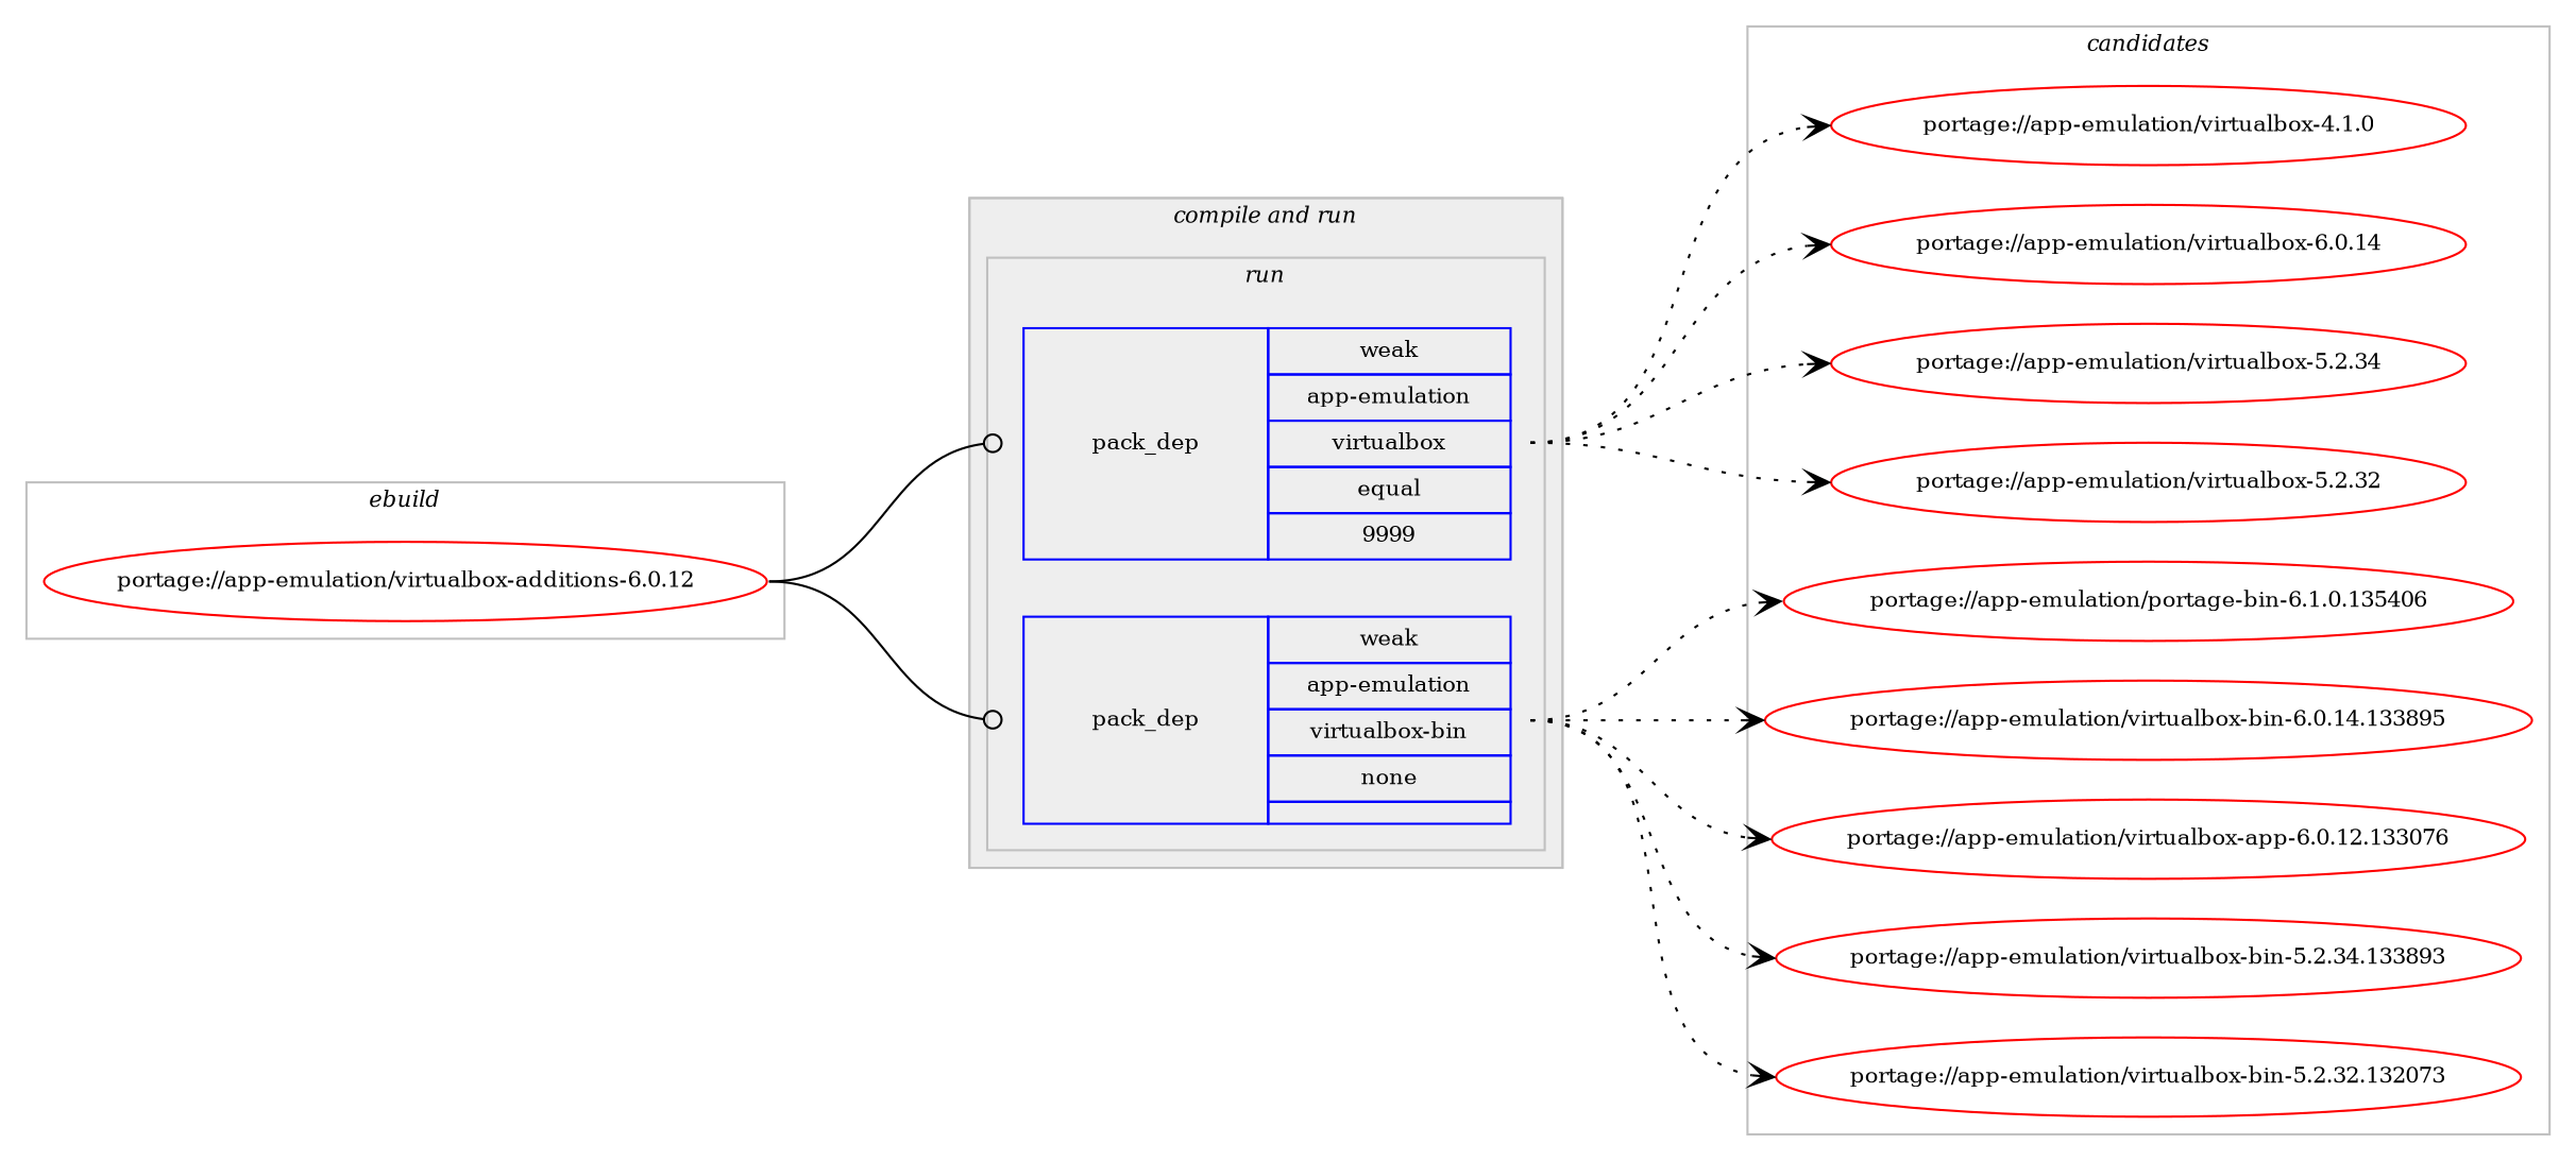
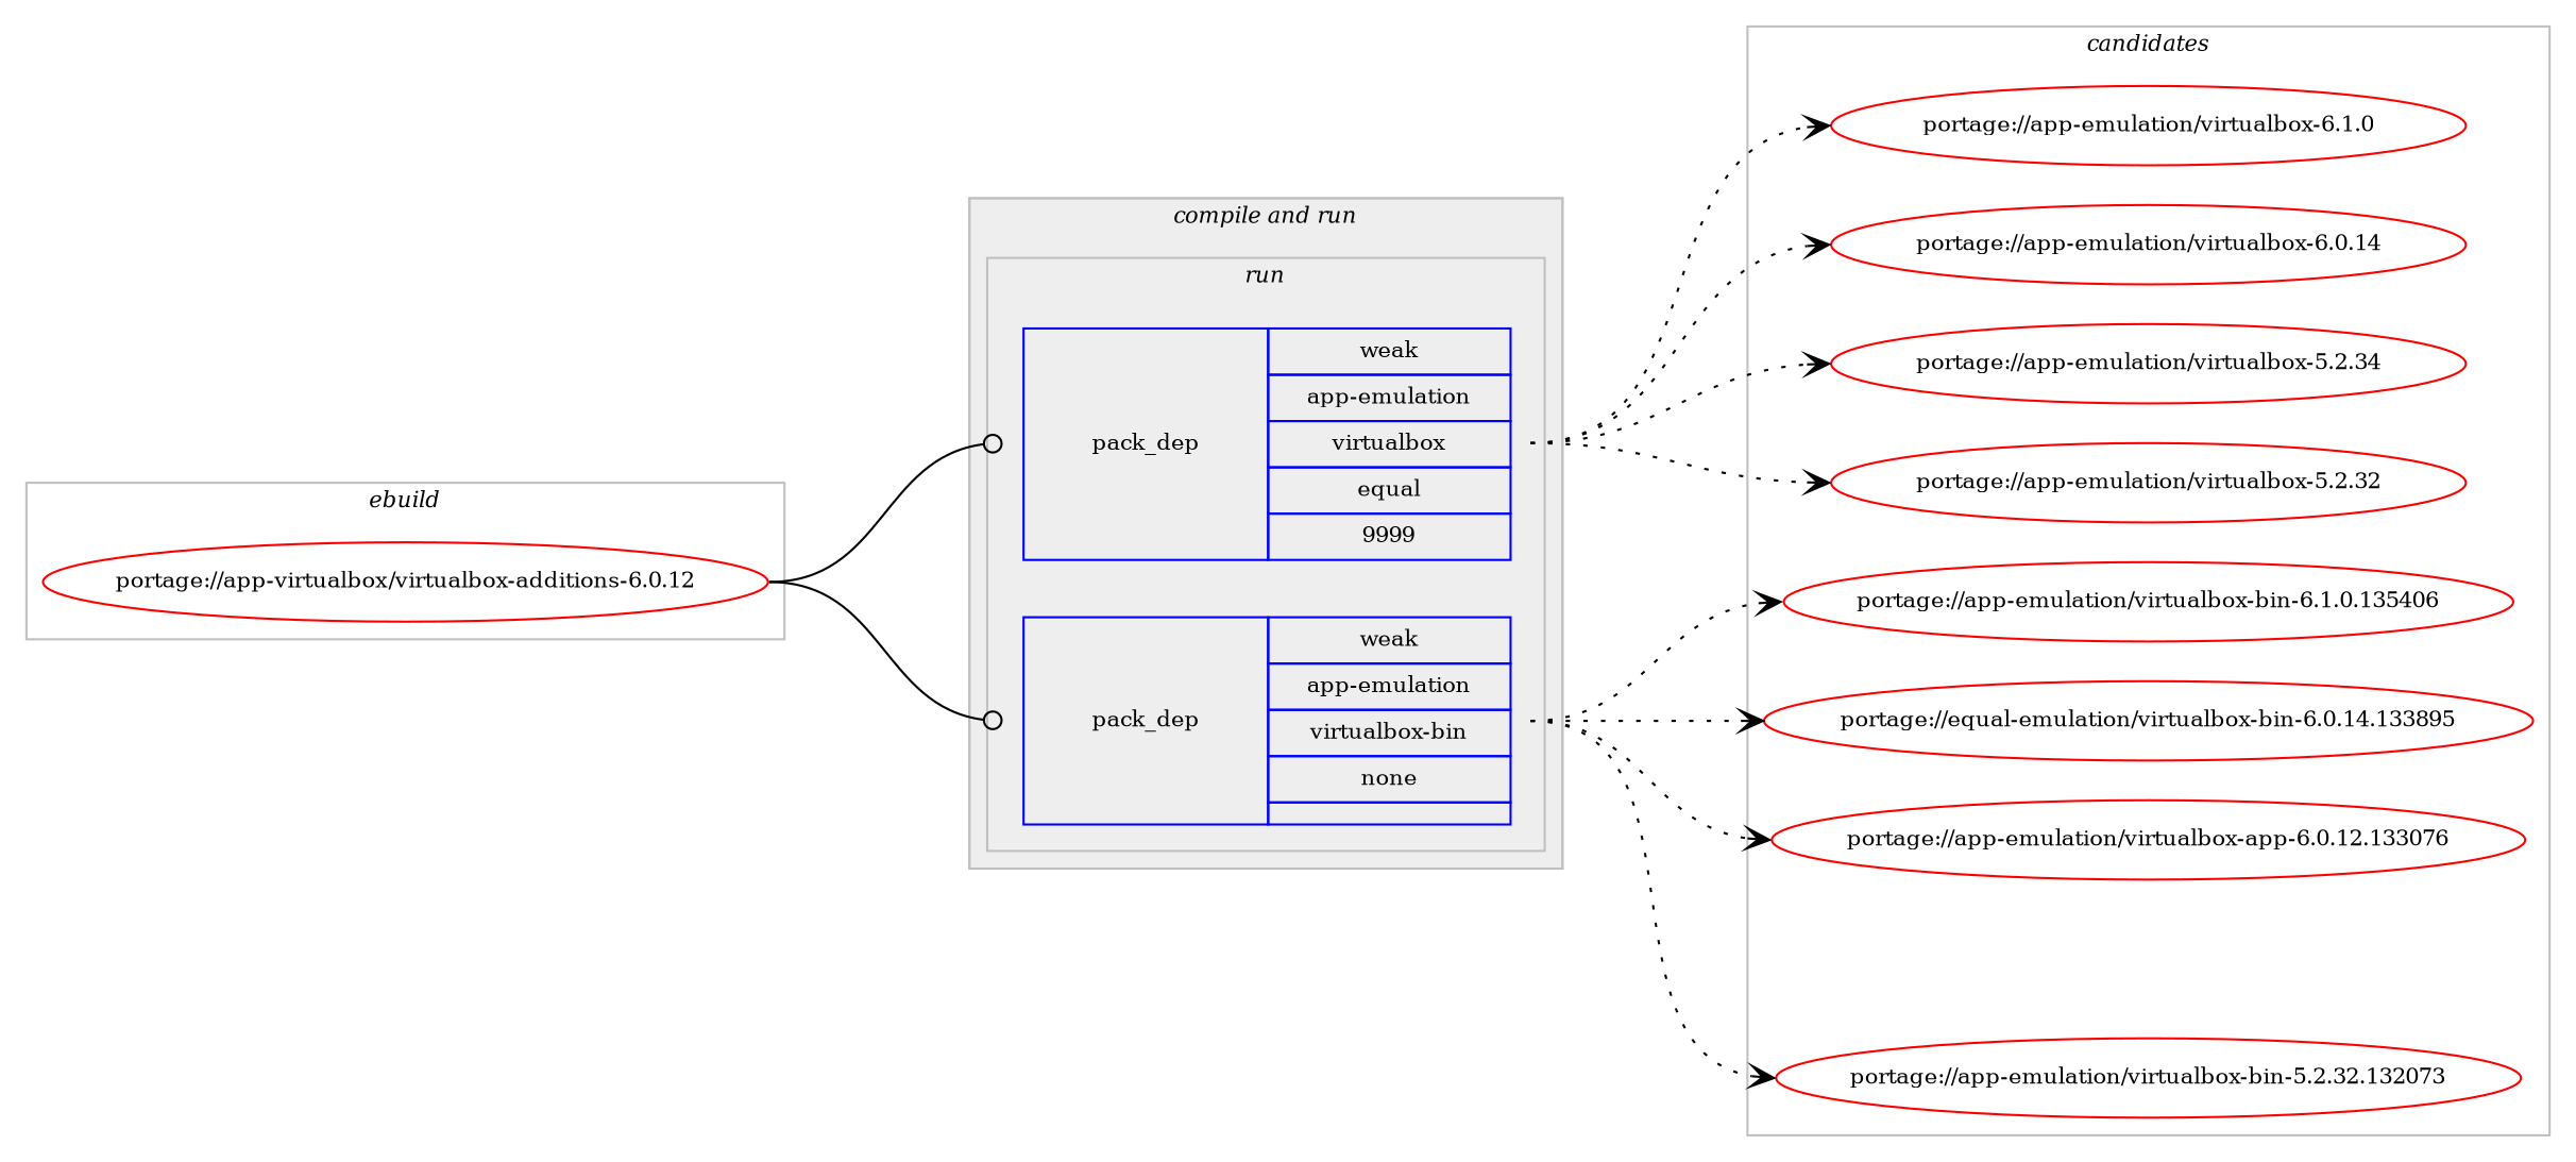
  digraph {
    compound=true
    concentrate=true
    fontname="DejaVu Serif"
    fontsize=10
    newrank=true
    rankdir=LR
    ranksep=1.5
    node [color=red fontname="DejaVu Serif" fontsize=10]
    edge [arrowhead=vee fontname="DejaVu Serif" headport=w style=dotted tailport=e weight=100]
-   n1 [label="portage://app-emulation/virtualbox-additions-6.0.12" width=4]
+   n1 [label="portage://app-virtualbox/virtualbox-additions-6.0.12" width=4]
    n2 [color=blue label=<<TABLE BORDER="0" CELLBORDER="1" CELLSPACING="0" CELLPADDING="4" WIDTH="220"><TR><TD ROWSPAN="6" CELLPADDING="30">pack_dep</TD></TR><TR><TD WIDTH="110">weak</TD></TR><TR><TD>app-emulation</TD></TR><TR><TD>virtualbox</TD></TR><TR><TD>equal</TD></TR><TR><TD>9999</TD></TR></TABLE>> shape=none]
    n3 [color=blue label=<<TABLE BORDER="0" CELLBORDER="1" CELLSPACING="0" CELLPADDING="4" WIDTH="220"><TR><TD ROWSPAN="6" CELLPADDING="30">pack_dep</TD></TR><TR><TD WIDTH="110">weak</TD></TR><TR><TD>app-emulation</TD></TR><TR><TD>virtualbox-bin</TD></TR><TR><TD>none</TD></TR><TR><TD></TD></TR></TABLE>> shape=none]
-   n4 [label="portage://app-emulation/virtualbox-4.1.0" width=4]
+   n4 [label="portage://app-emulation/virtualbox-6.1.0" width=4]
    n5 [label="portage://app-emulation/virtualbox-6.0.14" width=4]
    n6 [label="portage://app-emulation/virtualbox-5.2.34" width=4]
    n7 [label="portage://app-emulation/virtualbox-5.2.32" width=4]
-   n8 [label="portage://app-emulation/portage-bin-6.1.0.135406" width=4]
-   n9 [label="portage://app-emulation/virtualbox-bin-6.0.14.133895" width=4]
+   n8 [label="portage://app-emulation/virtualbox-bin-6.1.0.135406" width=4]
+   n9 [label="portage://equal-emulation/virtualbox-bin-6.0.14.133895" width=4]
    n10 [label="portage://app-emulation/virtualbox-app-6.0.12.133076" width=4]
-   n11 [label="portage://app-emulation/virtualbox-bin-5.2.34.133893" width=4]
    n12 [label="portage://app-emulation/virtualbox-bin-5.2.32.132073" width=4]
    subgraph cluster_1 {
      color=gray
      label=<<i>ebuild</i>>
      rank=same
      n1
    }
    subgraph cluster_2 {
      color=gray
      label=<<i>dependencies</i>>
      subgraph cluster_3 {
        color=gray
        fillcolor="#eeeeee"
        label=<<i>compile</i>>
        style=filled
      }
      subgraph cluster_4 {
        color=gray
        fillcolor="#eeeeee"
        label=<<i>compile and run</i>>
        style=filled
      }
      subgraph cluster_5 {
        color=gray
        fillcolor="#eeeeee"
        label=<<i>run</i>>
        style=filled
        subgraph sub_6 {
          color=gray
          fillcolor="#eeeeee"
          label=<<i>run</i>>
          style=filled
          n2
        }
        subgraph sub_7 {
          color=gray
          fillcolor="#eeeeee"
          label=<<i>run</i>>
          style=filled
          n3
        }
      }
    }
    subgraph cluster_8 {
      color=gray
      label=<<i>candidates</i>>
      rank=same
      subgraph sub_9 {
        color=black
        label=<<i>candidates</i>>
        nodesep=1
        rank=same
        n4
        n5
        n6
        n7
      }
      subgraph sub_10 {
        color=black
        label=<<i>candidates</i>>
        nodesep=1
        rank=same
        n8
        n9
        n10
-       n11
        n12
      }
    }
    n1 -> n2 [arrowhead=odot style=solid weight=20]
    n1 -> n3 [arrowhead=odot style=solid weight=20]
    n2 -> n4
    n2 -> n5
    n2 -> n6
    n2 -> n7
    n3 -> n8
    n3 -> n9
    n3 -> n10
-   n3 -> n11
    n3 -> n12
  }
